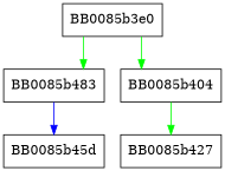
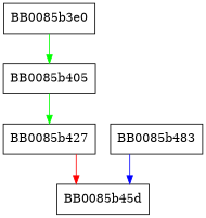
  digraph {
    splines=ortho
    node [shape=box]
    edge [color=green]
    BB0085b3e0
    BB0085b483
-   BB0085b405 [label=BB0085b404]
+   BB0085b405
    BB0085b45d
    BB0085b427
-   BB0085b3e0 -> BB0085b483
    BB0085b3e0 -> BB0085b405
    BB0085b483 -> BB0085b45d [color=blue]
    BB0085b405 -> BB0085b427
+   BB0085b427 -> BB0085b45d [color=red]
  }
